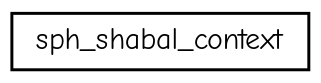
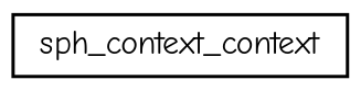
  digraph {
    rankdir=LR
    fontname="Comic Neue"
-   n1 [color=black fillcolor=white fontname="Comic Neue" fontsize=10 height=0.2 label=sph_shabal_context shape=record style=filled width=0.4]
+   n1 [color=black fillcolor=white fontname="Comic Neue" fontsize=10 height=0.2 label=sph_context_context shape=record style=filled width=0.4]
  }
